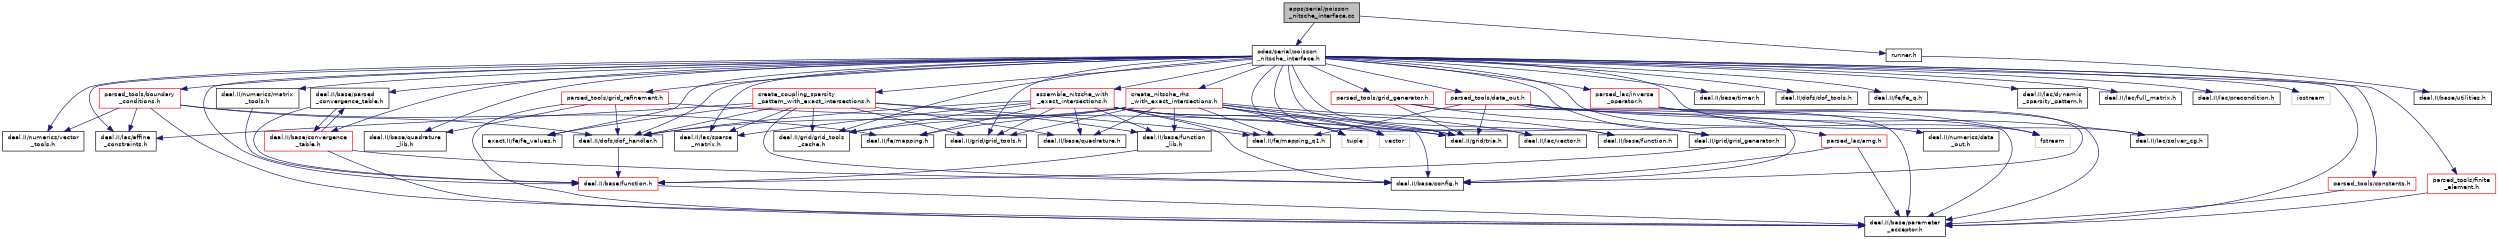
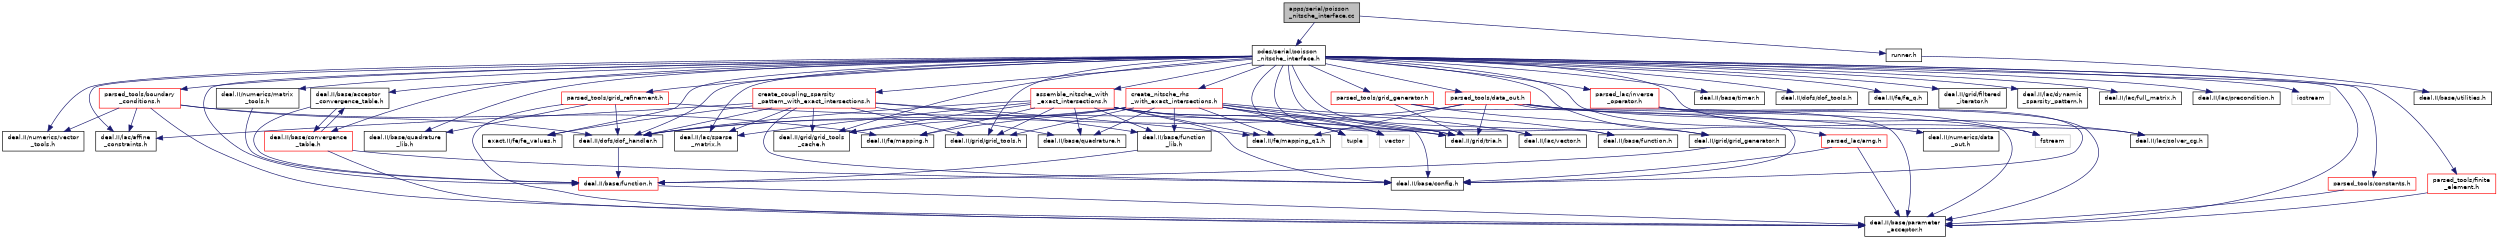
  digraph {
    node [color=black fontname=Helvetica fontsize=10 shape=record]
    edge [color=midnightblue fontname=Helvetica fontsize=10 labelfontname=Helvetica labelfontsize=10 style=solid]
    n1 [fillcolor=grey75 fontcolor=black height=0.2 label="apps/serial/poisson\l_nitsche_interface.cc" style=filled width=0.4]
    n2 [height=0.2 label="pdes/serial/poisson\l_nitsche_interface.h" width=0.4]
    n3 [height=0.2 label="runner.h" width=0.4]
    n4 [height=0.2 label="deal.II/base/function.h" width=0.4]
    n5 [height=0.2 label="deal.II/base/parameter\l_acceptor.h" width=0.4]
-   n6 [height=0.2 label="deal.II/base/parsed\l_convergence_table.h" width=0.4]
+   n6 [height=0.2 label="deal.II/base/acceptor\l_convergence_table.h" width=0.4]
    n7 [color=red height=0.2 label="deal.II/base/convergence\l_table.h" width=0.4]
    n8 [color=red height=0.2 label="deal.II/base/function.h" width=0.4]
    n9 [height=0.2 label="deal.II/base/quadrature\l_lib.h" width=0.4]
    n10 [height=0.2 label="deal.II/base/timer.h" width=0.4]
    n11 [height=0.2 label="deal.II/dofs/dof_handler.h" width=0.4]
    n12 [height=0.2 label="deal.II/dofs/dof_tools.h" width=0.4]
    n13 [height=0.2 label="deal.II/fe/fe_q.h" width=0.4]
    n14 [height=0.2 label="exact.II/fe/fe_values.h" width=0.4]
+   n15 [height=0.2 label="deal.II/grid/filtered\l_iterator.h" width=0.4]
    n16 [height=0.2 label="deal.II/grid/grid_generator.h" width=0.4]
    n17 [height=0.2 label="deal.II/grid/grid_tools.h" width=0.4]
    n18 [height=0.2 label="deal.II/grid/grid_tools\l_cache.h" width=0.4]
    n19 [height=0.2 label="deal.II/grid/tria.h" width=0.4]
    n20 [height=0.2 label="deal.II/lac/affine\l_constraints.h" width=0.4]
    n21 [height=0.2 label="deal.II/lac/dynamic\l_sparsity_pattern.h" width=0.4]
    n22 [height=0.2 label="deal.II/lac/full_matrix.h" width=0.4]
    n23 [height=0.2 label="deal.II/lac/precondition.h" width=0.4]
    n24 [height=0.2 label="deal.II/lac/solver_cg.h" width=0.4]
    n25 [height=0.2 label="deal.II/lac/sparse\l_matrix.h" width=0.4]
    n26 [height=0.2 label="deal.II/lac/vector.h" width=0.4]
    n27 [height=0.2 label="deal.II/numerics/matrix\l_tools.h" width=0.4]
    n28 [height=0.2 label="deal.II/numerics/vector\l_tools.h" width=0.4]
    n29 [color=grey75 height=0.2 label=fstream width=0.4]
    n30 [color=grey75 height=0.2 label=iostream width=0.4]
    n31 [color=red height=0.2 label="assemble_nitsche_with\l_exact_intersections.h" width=0.4]
    n32 [color=red height=0.2 label="create_coupling_sparsity\l_pattern_with_exact_intersections.h" width=0.4]
    n33 [color=red height=0.2 label="create_nitsche_rhs\l_with_exact_intersections.h" width=0.4]
    n34 [color=red height=0.2 label="parsed_lac/amg.h" width=0.4]
    n35 [color=red height=0.2 label="parsed_lac/inverse\l_operator.h" width=0.4]
    n36 [color=red height=0.2 label="parsed_tools/boundary\l_conditions.h" width=0.4]
    n37 [color=red height=0.2 label="parsed_tools/constants.h" width=0.4]
    n38 [color=red height=0.2 label="parsed_tools/data_out.h" width=0.4]
    n39 [color=red height=0.2 label="parsed_tools/finite\l_element.h" width=0.4]
    n40 [color=red height=0.2 label="parsed_tools/grid_generator.h" width=0.4]
    n41 [color=red height=0.2 label="parsed_tools/grid_refinement.h" width=0.4]
    n42 [height=0.2 label="deal.II/base/utilities.h" width=0.4]
    n43 [height=0.2 label="deal.II/base/config.h" width=0.4]
    n44 [height=0.2 label="deal.II/numerics/data\l_out.h" width=0.4]
    n45 [height=0.2 label="deal.II/base/function\l_lib.h" width=0.4]
    n46 [height=0.2 label="deal.II/base/quadrature.h" width=0.4]
    n47 [height=0.2 label="deal.II/fe/mapping.h" width=0.4]
    n48 [height=0.2 label="deal.II/fe/mapping_q1.h" width=0.4]
    n49 [color=grey75 height=0.2 label=tuple width=0.4]
    n50 [color=grey75 height=0.2 label=vector width=0.4]
    n1 -> n2
    n1 -> n3
    n2 -> n4
    n2 -> n5
    n2 -> n6
    n2 -> n7
    n2 -> n8
    n2 -> n9
    n2 -> n10
    n2 -> n11
    n2 -> n12
    n2 -> n13
    n2 -> n14
+   n2 -> n15
    n2 -> n16
    n2 -> n17
    n2 -> n18
    n2 -> n19
    n2 -> n20
    n2 -> n21
    n2 -> n22
    n2 -> n23
    n2 -> n24
    n2 -> n25
    n2 -> n26
    n2 -> n27
    n2 -> n28
    n2 -> n29
    n2 -> n30
    n2 -> n31
    n2 -> n32
    n2 -> n33
    n2 -> n34
    n2 -> n35
    n2 -> n36
    n2 -> n37
    n2 -> n38
    n2 -> n39
    n2 -> n40
    n2 -> n41
    n3 -> n42
    n6 -> n7
    n6 -> n8
    n7 -> n5
    n7 -> n6
    n7 -> n43
    n8 -> n5
    n11 -> n8
    n16 -> n8
    n27 -> n8
    n31 -> n11
    n31 -> n17
    n31 -> n18
    n31 -> n19
    n31 -> n25
    n31 -> n43
    n31 -> n45
    n31 -> n46
    n31 -> n47
    n31 -> n48
    n31 -> n49
    n31 -> n50
    n32 -> n11
    n32 -> n14
    n32 -> n17
    n32 -> n18
    n32 -> n20
    n32 -> n25
    n32 -> n43
    n32 -> n45
    n32 -> n46
    n32 -> n48
    n33 -> n4
    n33 -> n11
    n33 -> n17
    n33 -> n18
    n33 -> n19
    n33 -> n26
    n33 -> n43
    n33 -> n45
    n33 -> n46
    n33 -> n47
    n33 -> n48
    n33 -> n49
    n33 -> n50
    n34 -> n5
    n34 -> n43
    n35 -> n5
    n35 -> n24
    n35 -> n43
    n36 -> n5
    n36 -> n11
    n36 -> n20
    n36 -> n28
    n36 -> n47
    n37 -> n5
    n38 -> n5
+   n38 -> n11
    n38 -> n19
    n38 -> n29
    n38 -> n43
    n38 -> n44
    n38 -> n48
    n39 -> n5
    n40 -> n5
    n40 -> n16
    n40 -> n19
    n41 -> n5
    n41 -> n9
    n41 -> n11
    n41 -> n19
    n45 -> n8
  }
